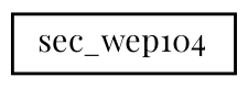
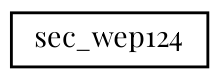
  digraph {
    rankdir=LR
    fontname="Playfair Display"
-   n1 [color=black fillcolor=white fontname="Playfair Display" fontsize=10 height=0.2 label=sec_wep104 shape=record style=filled width=0.4]
+   n1 [color=black fillcolor=white fontname="Playfair Display" fontsize=10 height=0.2 label=sec_wep124 shape=record style=filled width=0.4]
  }
